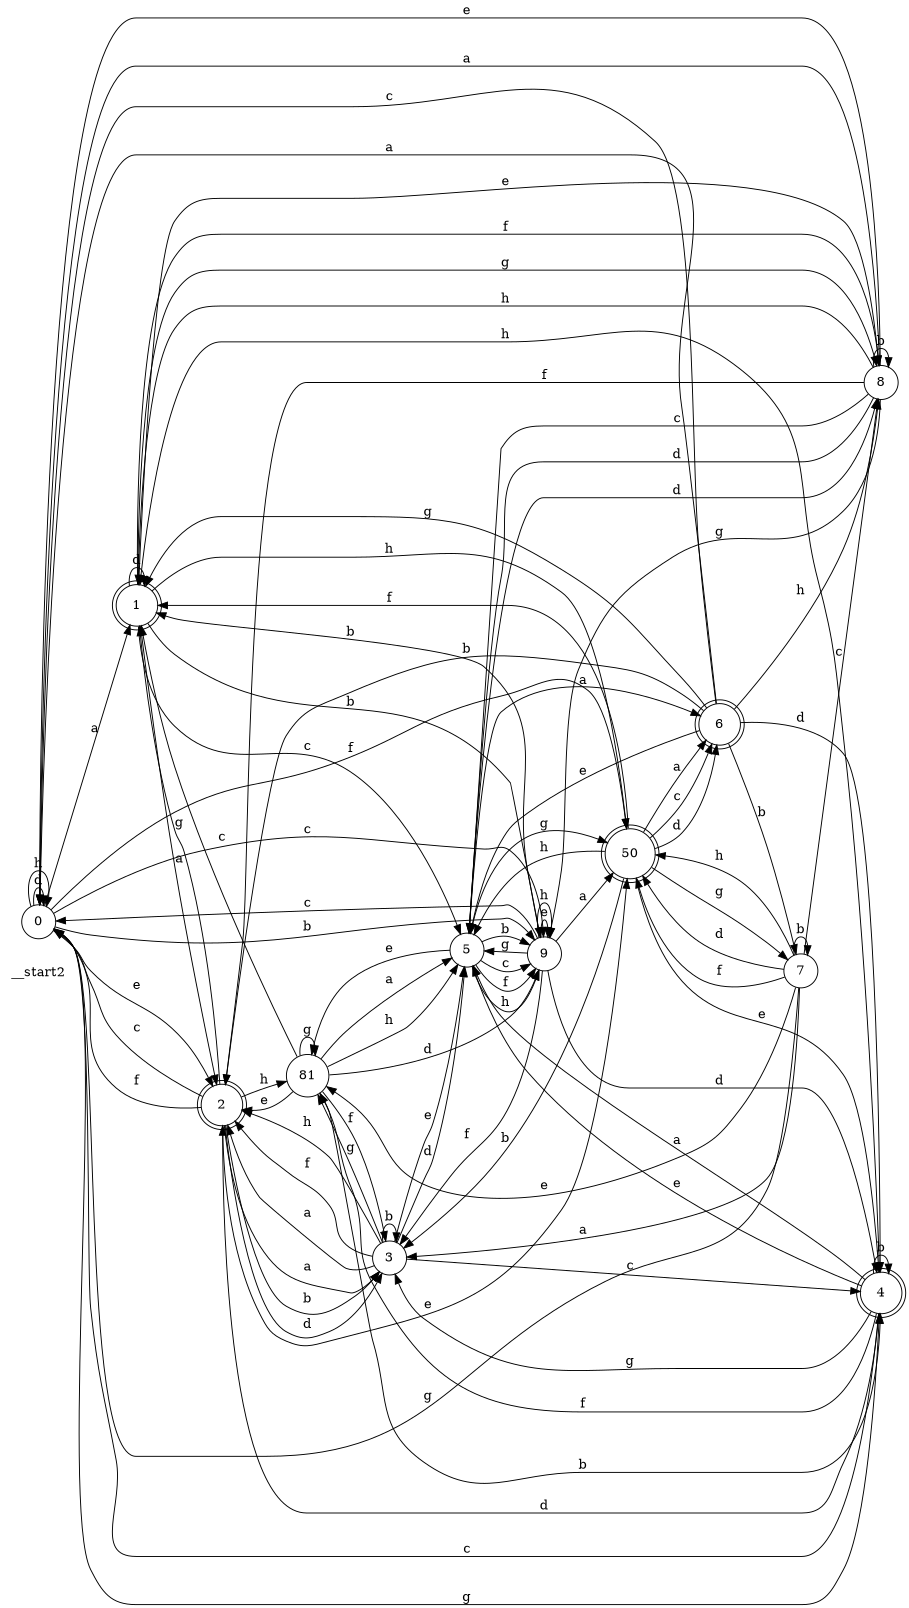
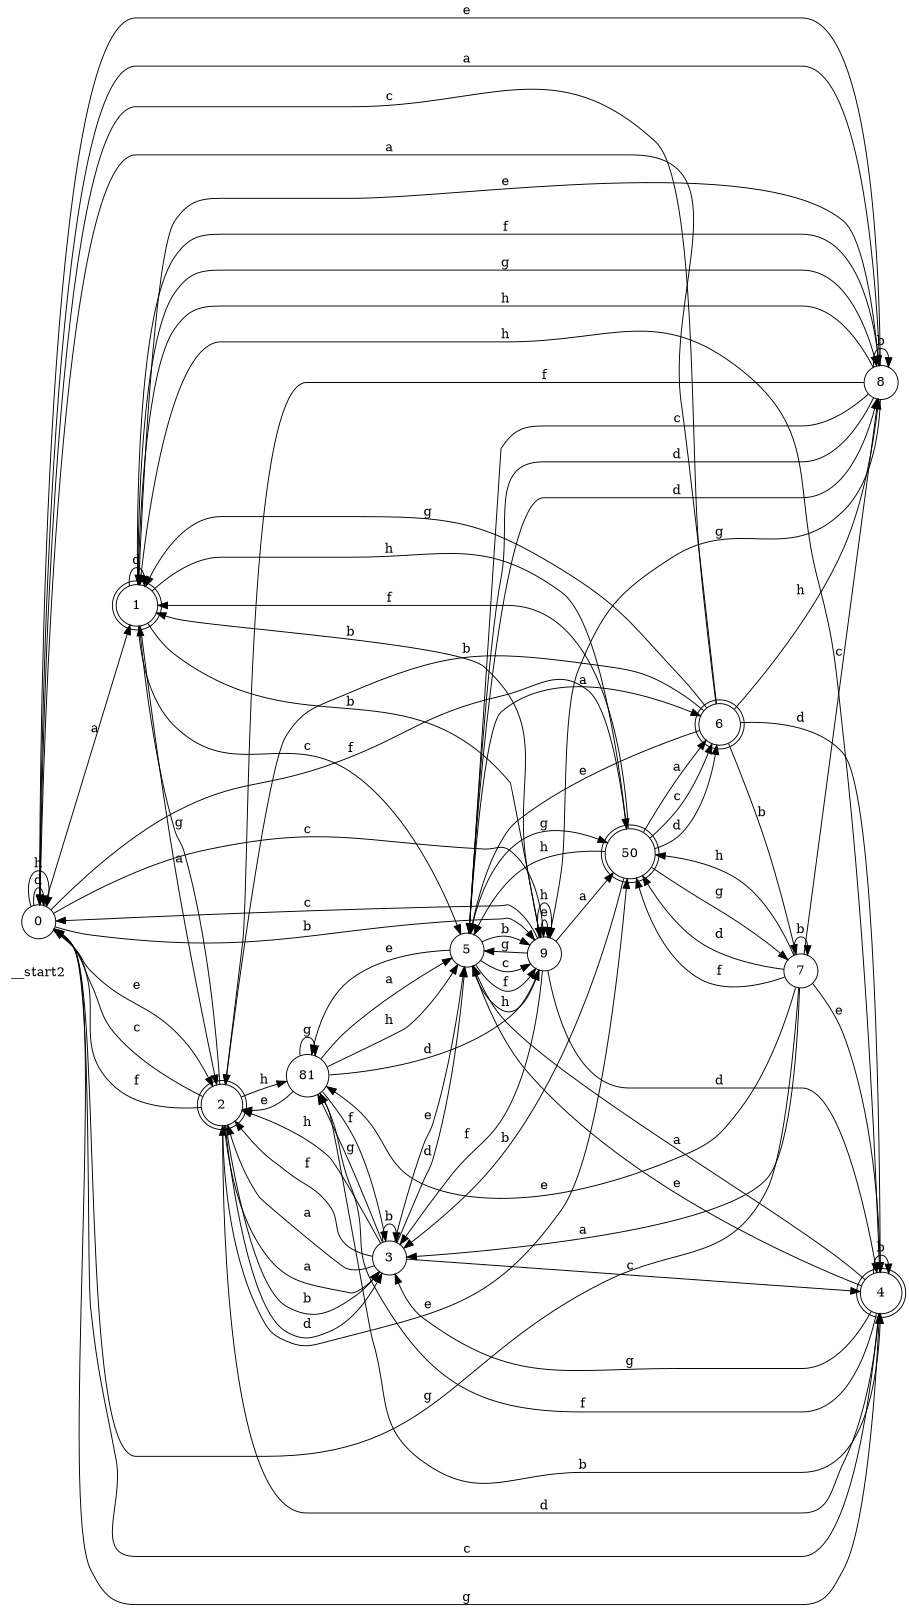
  digraph {
    rankdir=LR
    node [shape=circle color=black fillcolor=white style=filled]
    n1 [label=__start2 shape=none color="" fillcolor="" style=""]
    n2 [label=0]
    n3 [label=1 shape=doublecircle style="rounded,filled"]
    n4 [label=2 shape=doublecircle style="rounded,filled"]
    n5 [label=4 shape=doublecircle style="rounded,filled"]
    n6 [label=9]
    n7 [label=50 shape=doublecircle style="rounded,filled"]
    n8 [label=5]
    n9 [label=8]
    n10 [label=3]
    n11 [label=81]
    n12 [label=6 shape=doublecircle style="rounded,filled"]
    n13 [label=7]
    n2 -> n2 [label=d]
    n2 -> n2 [label=h]
    n2 -> n3 [label=a]
    n2 -> n4 [label=e]
    n2 -> n5 [label=g]
    n2 -> n6 [label=b]
    n2 -> n6 [label=c]
    n2 -> n7 [label=f]
    n3 -> n3 [label=d]
    n3 -> n4 [label=a]
    n3 -> n6 [label=b]
    n3 -> n7 [label=h]
    n3 -> n8 [label=c]
    n3 -> n9 [label=e]
    n3 -> n9 [label=f]
    n3 -> n9 [label=g]
    n4 -> n2 [label=c]
    n4 -> n2 [label=f]
    n4 -> n3 [label=g]
    n4 -> n7 [label=e]
    n4 -> n10 [label=a]
    n4 -> n10 [label=b]
    n4 -> n10 [label=d]
    n4 -> n11 [label=h]
    n5 -> n2 [label=c]
    n5 -> n3 [label=h]
    n5 -> n4 [label=d]
    n5 -> n5 [label=b]
    n5 -> n8 [label=a]
    n5 -> n8 [label=e]
    n5 -> n10 [label=g]
    n5 -> n11 [label=f]
    n6 -> n2 [label=c]
    n6 -> n3 [label=b]
    n6 -> n5 [label=d]
    n6 -> n6 [label=e]
    n6 -> n6 [label=h]
    n6 -> n7 [label=a]
    n6 -> n8 [label=g]
    n6 -> n10 [label=f]
    n7 -> n3 [label=f]
-   n7 -> n5 [label=e]
+   n13 -> n5 [label=e]
    n7 -> n8 [label=h]
    n7 -> n10 [label=b]
    n7 -> n12 [label=a]
    n7 -> n12 [label=c]
    n7 -> n12 [label=d]
    n7 -> n13 [label=g]
    n8 -> n6 [label=b]
    n8 -> n6 [label=c]
    n8 -> n6 [label=f]
    n8 -> n6 [label=h]
    n8 -> n7 [label=g]
    n8 -> n9 [label=d]
    n8 -> n11 [label=e]
    n8 -> n12 [label=a]
    n9 -> n2 [label=a]
    n9 -> n2 [label=e]
    n9 -> n3 [label=h]
    n9 -> n4 [label=f]
    n9 -> n6 [label=g]
    n9 -> n8 [label=c]
    n9 -> n8 [label=d]
    n9 -> n9 [label=b]
    n10 -> n4 [label=a]
    n10 -> n4 [label=f]
    n10 -> n4 [label=h]
    n10 -> n5 [label=c]
    n10 -> n8 [label=d]
    n10 -> n8 [label=e]
    n10 -> n10 [label=b]
    n10 -> n11 [label=g]
-   n11 -> n3 [label=c]
    n11 -> n4 [label=e]
    n11 -> n5 [label=b]
    n11 -> n6 [label=d]
    n11 -> n8 [label=a]
    n11 -> n8 [label=h]
    n11 -> n10 [label=f]
    n11 -> n11 [label=g]
    n12 -> n2 [label=a]
    n12 -> n2 [label=c]
    n12 -> n3 [label=g]
    n12 -> n4 [label=b]
    n12 -> n5 [label=d]
    n12 -> n8 [label=e]
    n12 -> n9 [label=h]
    n12 -> n13 [label=b]
    n13 -> n2 [label=g]
    n13 -> n7 [label=d]
    n13 -> n7 [label=f]
    n13 -> n7 [label=h]
    n13 -> n9 [label=c]
    n13 -> n10 [label=a]
    n13 -> n11 [label=e]
    n13 -> n13 [label=b]
  }
